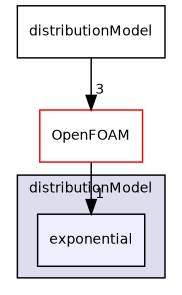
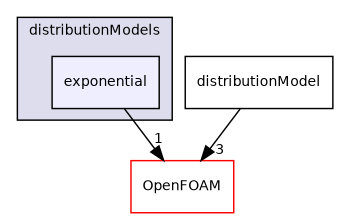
  digraph {
    compound=true
    node [fontname=Helvetica fontsize=10 shape=box]
    edge [labeldistance=1.5 labelfontname=Helvetica labelfontsize=10]
    n1 [fillcolor="#eeeeff" label=exponential pencolor=black style=filled]
    n2 [color=red label=OpenFOAM]
    n3 [label=distributionModel]
    subgraph cluster_1 {
      bgcolor="#ddddee"
      fontname=Helvetica
      fontsize=10
-     label=distributionModel
+     label=distributionModels
      pencolor=black
      n1
    }
-   n2 -> n1 [headlabel=1]
+   n1 -> n2 [headlabel=1]
    n3 -> n2 [headlabel=3]
  }
